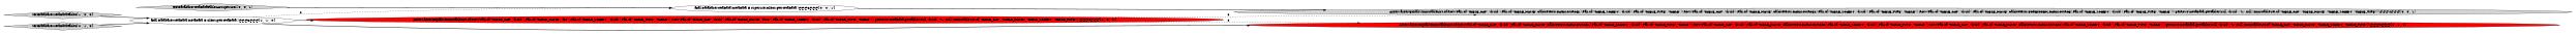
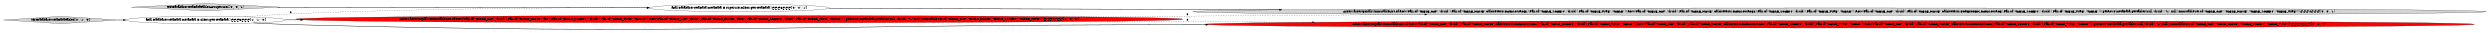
  digraph {
    rankdir=LR
    node [fillcolor=lightgray shape=ellipse style=filled]
    edge [style=bold]
    n1 [fillcolor=white label="final DatabaseMetaData metaData = client.getMetaData()@@@3@@@['1', '1', '0']"]
    n2 [fillcolor=red label="Assert.assertEquals(ImmutableList.of(ROW(Pair.of(\"TABLE_CAT\",\"druid\"),Pair.of(\"TABLE_NAME\",\"foo\"),Pair.of(\"TABLE_SCHEM\",\"druid\"),Pair.of(\"TABLE_TYPE\",\"TABLE\")),ROW(Pair.of(\"TABLE_CAT\",\"druid\"),Pair.of(\"TABLE_NAME\",\"foo2\"),Pair.of(\"TABLE_SCHEM\",\"druid\"),Pair.of(\"TABLE_TYPE\",\"TABLE\"))),getRows(metaData.getTables(null,\"druid\",\"%\",null),ImmutableSet.of(\"TABLE_CAT\",\"TABLE_NAME\",\"TABLE_SCHEM\",\"TABLE_TYPE\")))@@@4@@@['1', '0', '0']"]
    n3 [fillcolor=white label="final DatabaseMetaData metaData = superuserClient.getMetaData()@@@3@@@['0', '0', '1']"]
    n4 [fillcolor=red label="Assert.assertEquals(ImmutableList.of(ROW(Pair.of(\"TABLE_CAT\",\"druid\"),Pair.of(\"TABLE_NAME\",CalciteTests.DATASOURCE1),Pair.of(\"TABLE_SCHEM\",\"druid\"),Pair.of(\"TABLE_TYPE\",\"TABLE\")),ROW(Pair.of(\"TABLE_CAT\",\"druid\"),Pair.of(\"TABLE_NAME\",CalciteTests.DATASOURCE2),Pair.of(\"TABLE_SCHEM\",\"druid\"),Pair.of(\"TABLE_TYPE\",\"TABLE\")),ROW(Pair.of(\"TABLE_CAT\",\"druid\"),Pair.of(\"TABLE_NAME\",CalciteTests.DATASOURCE3),Pair.of(\"TABLE_SCHEM\",\"druid\"),Pair.of(\"TABLE_TYPE\",\"TABLE\"))),getRows(metaData.getTables(null,\"druid\",\"%\",null),ImmutableSet.of(\"TABLE_CAT\",\"TABLE_NAME\",\"TABLE_SCHEM\",\"TABLE_TYPE\")))@@@4@@@['0', '1', '0']"]
    n5 [label="Assert.assertEquals(ImmutableList.of(ROW(Pair.of(\"TABLE_CAT\",\"druid\"),Pair.of(\"TABLE_NAME\",CalciteTests.DATASOURCE1),Pair.of(\"TABLE_SCHEM\",\"druid\"),Pair.of(\"TABLE_TYPE\",\"TABLE\")),ROW(Pair.of(\"TABLE_CAT\",\"druid\"),Pair.of(\"TABLE_NAME\",CalciteTests.DATASOURCE2),Pair.of(\"TABLE_SCHEM\",\"druid\"),Pair.of(\"TABLE_TYPE\",\"TABLE\")),ROW(Pair.of(\"TABLE_CAT\",\"druid\"),Pair.of(\"TABLE_NAME\",CalciteTests.FORBIDDEN_DATASOURCE),Pair.of(\"TABLE_SCHEM\",\"druid\"),Pair.of(\"TABLE_TYPE\",\"TABLE\"))),getRows(metaData.getTables(null,\"druid\",\"%\",null),ImmutableSet.of(\"TABLE_CAT\",\"TABLE_NAME\",\"TABLE_SCHEM\",\"TABLE_TYPE\")))@@@4@@@['0', '0', '1']"]
    n6 [label="testDatabaseMetaDataTablesAsSuperuser['0', '0', '1']" shape=diamond]
-   n7 [label="testDatabaseMetaDataTables['1', '0', '0']" shape=diamond]
    n8 [label="testDatabaseMetaDataTables['0', '1', '0']" shape=diamond]
    n1 -> n2
    n1 -> n3 [label=0 style=dashed]
    n1 -> n4
    n2 -> n4 [label=0 style=dashed]
    n2 -> n5 [label=0 style=dashed]
    n3 -> n5
    n6 -> n3
-   n7 -> n1
    n8 -> n1
  }
